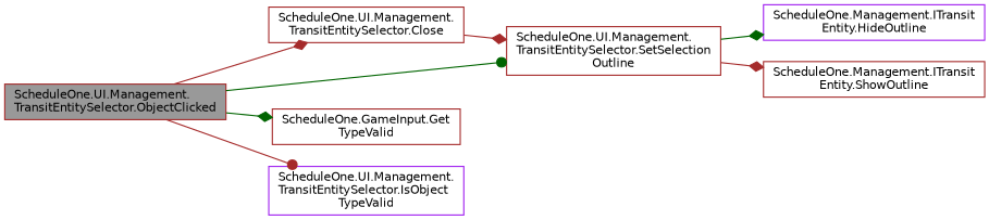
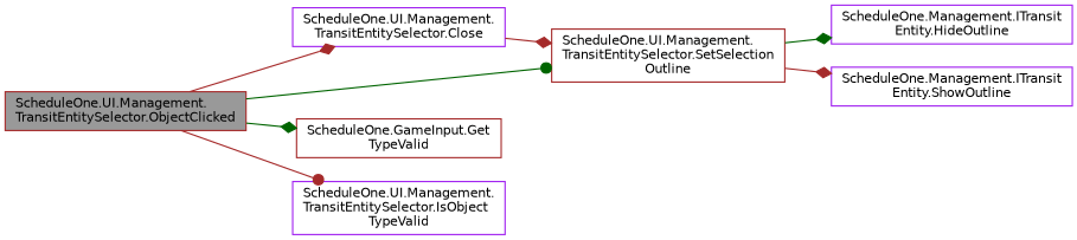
  digraph {
    rankdir=LR
    node [color=brown fillcolor=white fontname=Helvetica fontsize=10 shape=box style=filled]
    edge [arrowhead=diamond color=brown fontname=Helvetica fontsize=10 labelfontname=Helvetica labelfontsize=10 style=solid]
    n1 [fillcolor=grey60 fontcolor=black height=0.2 label="ScheduleOne.UI.Management.\lTransitEntitySelector.ObjectClicked" width=0.4]
-   n2 [height=0.2 label="ScheduleOne.UI.Management.\lTransitEntitySelector.Close" width=0.4]
+   n2 [color=purple height=0.2 label="ScheduleOne.UI.Management.\lTransitEntitySelector.Close" width=0.4]
    n3 [height=0.2 label="ScheduleOne.UI.Management.\lTransitEntitySelector.SetSelection\lOutline" width=0.4]
    n4 [height=0.2 label="ScheduleOne.GameInput.Get\lTypeValid" width=0.4]
    n5 [color=purple height=0.2 label="ScheduleOne.UI.Management.\lTransitEntitySelector.IsObject\lTypeValid" width=0.4]
    n6 [color=purple height=0.2 label="ScheduleOne.Management.ITransit\lEntity.HideOutline" width=0.4]
-   n7 [height=0.2 label="ScheduleOne.Management.ITransit\lEntity.ShowOutline" width=0.4]
+   n7 [color=purple height=0.2 label="ScheduleOne.Management.ITransit\lEntity.ShowOutline" width=0.4]
    n1 -> n2
    n1 -> n3 [arrowhead=dot color=darkgreen]
    n1 -> n4 [color=darkgreen]
    n1 -> n5 [arrowhead=dot]
    n2 -> n3
    n3 -> n6 [color=darkgreen]
    n3 -> n7
  }
